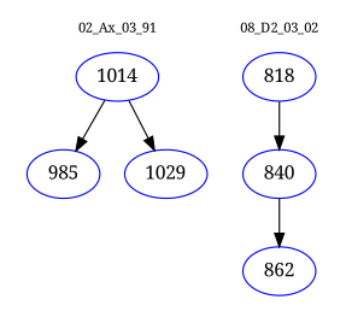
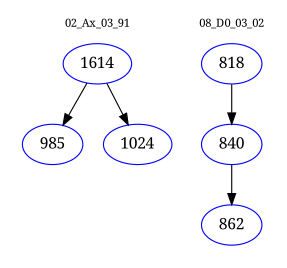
  digraph {
    fontname="Noto Serif"
    node [color=blue fontname="Noto Serif"]
    edge [color=black fontname="Noto Serif"]
-   n1 [label=1014]
+   n1 [label=1614]
    n2 [label=985]
-   n3 [label=1029]
+   n3 [label=1024]
    n4 [label=840]
    n5 [label=818]
    n6 [label=862]
    subgraph cluster_1 {
      color=white
      fontsize=10
      label="02_Ax_03_91"
      n1
      n2
      n3
    }
    subgraph cluster_2 {
      color=white
      fontsize=10
-     label="08_D2_03_02"
+     label="08_D0_03_02"
      n4
      n5
      n6
    }
    n1 -> n2
    n1 -> n3
    n4 -> n6
    n5 -> n4
  }
